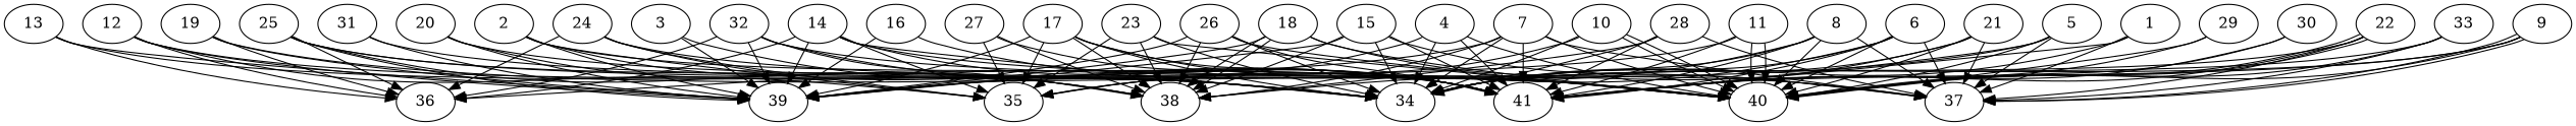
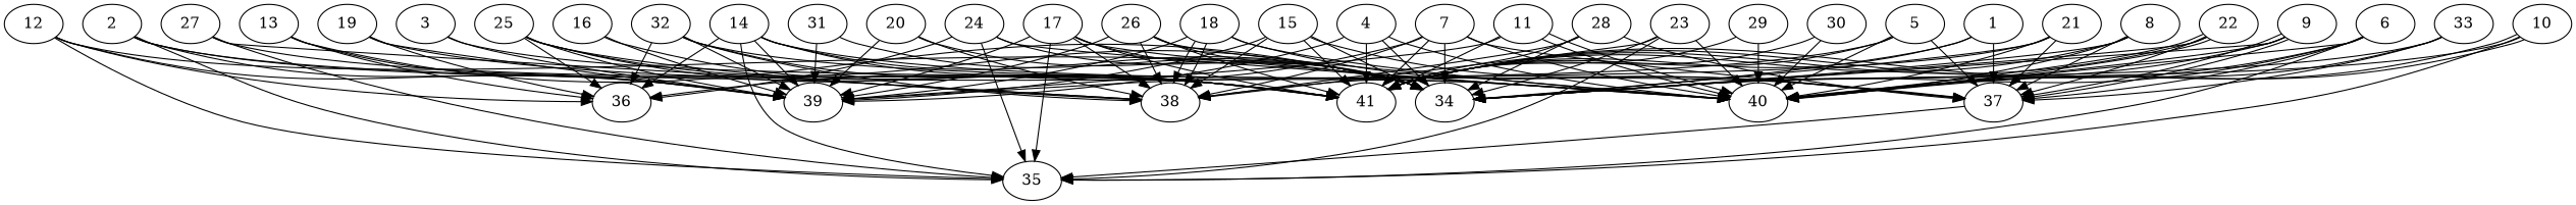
  digraph {
    node [alpha=0.12]
    1 [alpha=0.13 expect_size=18844094230523964]
    34 [alpha=0.09 expect_size=8594654709844488]
    37 [alpha=0.01 expect_size=10002602991165672]
    41 [alpha=0.01 expect_size=18214381613238368]
    2 [expect_size=621495189504000000000]
    35 [alpha=0.06 expect_size=63785604281648032]
    38 [expect_size=488435831888916672]
    39 [alpha=0.02 expect_size=126251736318236912]
    3 [alpha=0.13 expect_size=9445510640384990]
    4 [alpha=0.16 expect_size=1705730860981642330112]
    40 [alpha=0.07 expect_size=1435926256778049748992]
    5 [alpha=0.15 expect_size=1707123578496876544000]
    6 [alpha=0.18 expect_size=1127219836259139584000]
    7 [alpha=0.13 expect_size=203238222299238760448]
    36 [alpha=0.13 expect_size=5407265244212276]
    8 [expect_size=7261671041040702]
    9 [alpha=0.11 expect_size=1820253814578060800]
    10 [alpha=0.14 expect_size=82408182643603360]
    11 [alpha=0.18 expect_size=1691499155005898752]
    12 [alpha=0.18 expect_size=304638611324245]
    13 [alpha=0.16 expect_size=393825737334043]
    14 [alpha=0.01 expect_size=638336649938346180608]
    15 [alpha=0.06 expect_size=89029890557773611008]
    16 [alpha=0.04 expect_size=76362718931582976000]
    17 [alpha=0.15 expect_size=165058184687861088]
    18 [alpha=0.05 expect_size=4159107707287375]
    19 [alpha=0.08 expect_size=178754741679310241792]
    20 [alpha=0.15 expect_size=1576739405136246784]
    21 [alpha=0.05 expect_size=26851894594127588]
    22 [alpha=0.07 expect_size=227359911269046]
    23 [expect_size=415321353019221824]
    24 [alpha=0.03 expect_size=1250893757300937984]
    25 [alpha=0.19 expect_size=22963953082523936]
    26 [alpha=0.15 expect_size=242989997248989728]
    27 [alpha=0.16 expect_size=6652117902927331328]
    28 [alpha=0.16 expect_size=2100228729251322]
    29 [alpha=0.08 expect_size=87189432874053280]
    30 [expect_size=120220836157840944]
    31 [alpha=0.19 expect_size=99985710709774560]
    32 [alpha=0.14 expect_size=3128056544721149952]
    33 [alpha=0.18 expect_size=2888731441666438]
    1 -> 34
    1 -> 37
    1 -> 41
    2 -> 41
    2 -> 35
    2 -> 38
    2 -> 39
    3 -> 41
    3 -> 39
    4 -> 34
    4 -> 41
    4 -> 39
    4 -> 40
    5 -> 37
    5 -> 41
    5 -> 39
    5 -> 40
    6 -> 34
    6 -> 37
    6 -> 41
    6 -> 35
    6 -> 40
    7 -> 34
    7 -> 37
    7 -> 41
    7 -> 38
    7 -> 40
    7 -> 36
    8 -> 34
    8 -> 37
    8 -> 41
-   8 -> 35
+   37 -> 35
    8 -> 40
    9 -> 34
    9 -> 37
    9 -> 37
    9 -> 41
    9 -> 40
    10 -> 34
    10 -> 35
    10 -> 40
    10 -> 40
    11 -> 41
    11 -> 39
    11 -> 40
    11 -> 40
    12 -> 34
    12 -> 35
    12 -> 39
    12 -> 36
    13 -> 34
    13 -> 39
    13 -> 36
    14 -> 34
    14 -> 37
    14 -> 41
    14 -> 35
    14 -> 39
    14 -> 36
    15 -> 34
    15 -> 37
    15 -> 41
    15 -> 38
    15 -> 39
    16 -> 41
    16 -> 39
    17 -> 34
    17 -> 41
    17 -> 35
    17 -> 38
    17 -> 39
    17 -> 40
    18 -> 37
    18 -> 38
    18 -> 38
    18 -> 39
    18 -> 40
    19 -> 39
    19 -> 40
    19 -> 36
    20 -> 34
    20 -> 38
    20 -> 39
    21 -> 34
    21 -> 37
    21 -> 38
    21 -> 40
    22 -> 34
    22 -> 37
    22 -> 41
    22 -> 40
    22 -> 40
    23 -> 34
    23 -> 35
    23 -> 38
    23 -> 40
    24 -> 34
    24 -> 35
    24 -> 40
    24 -> 36
    25 -> 34
    25 -> 41
    25 -> 38
    25 -> 39
    25 -> 36
    26 -> 34
    26 -> 41
    26 -> 38
    26 -> 39
    26 -> 40
    27 -> 41
    27 -> 35
    27 -> 38
    28 -> 34
    28 -> 37
    28 -> 41
    28 -> 38
    29 -> 41
    29 -> 40
    30 -> 41
    30 -> 40
    31 -> 34
    31 -> 39
    32 -> 41
    32 -> 38
    32 -> 39
    32 -> 40
    32 -> 36
    33 -> 34
    33 -> 37
    33 -> 40
  }
